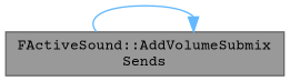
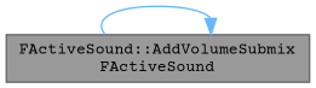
  digraph {
    rankdir=RL
    fontname="Courier Prime"
-   n1 [color=gray40 fillcolor=grey60 fontcolor=black fontname="Courier Prime" fontsize=10 height=0.2 label="FActiveSound::AddVolumeSubmix\lSends" shape=box style=filled width=0.4]
+   n1 [color=gray40 fillcolor=grey60 fontcolor=black fontname="Courier Prime" fontsize=10 height=0.2 label="FActiveSound::AddVolumeSubmix\lFActiveSound" shape=box style=filled width=0.4]
    n1 -> n1 [color=steelblue1 dir=back fontname="Courier Prime" fontsize=10 labelfontname=Helvetica labelfontsize=10 style=solid]
  }
